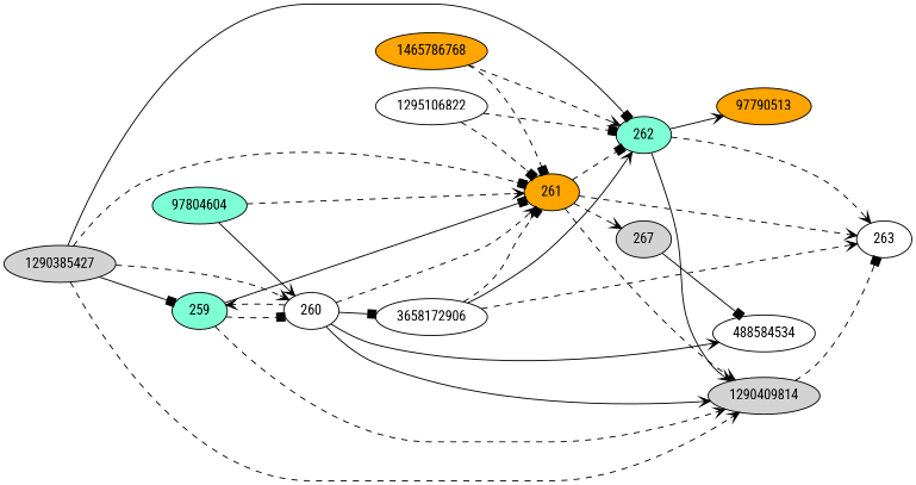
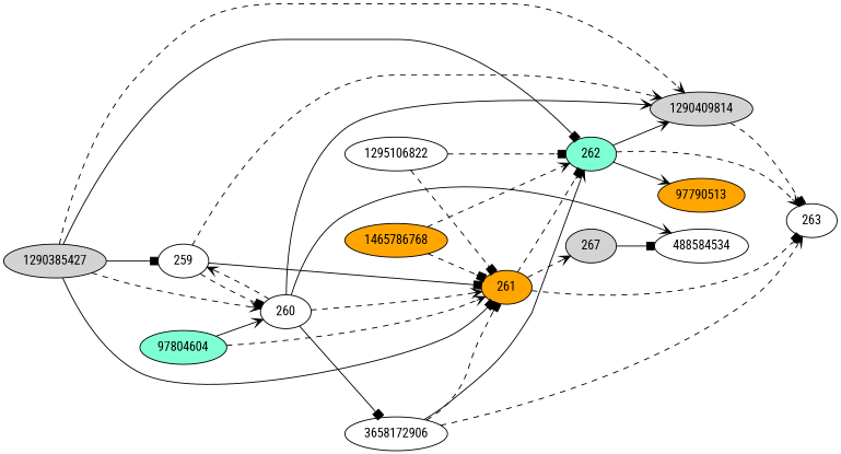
  strict digraph {
    fontname="Roboto Condensed"
    rankdir=LR
    node [fillcolor=white fontname="Roboto Condensed" style=filled]
    edge [arrowhead=vee fontname="Roboto Condensed" style=dashed]
-   259 [fillcolor=aquamarine]
+   259
    260
    261 [fillcolor=orange]
    1290409814 [fillcolor=lightgrey]
    n5 [label=3658172906]
    488584534
    262 [fillcolor=aquamarine]
    263
    267 [fillcolor=lightgrey]
    97790513 [fillcolor=orange]
    1295106822
    1465786768 [fillcolor=orange]
    1290385427 [fillcolor=lightgrey]
    97804604 [fillcolor=aquamarine]
    259 -> 260 [arrowhead=box]
    259 -> 261 [arrowhead=box style=solid]
    259 -> 1290409814
    260 -> 259
    260 -> 261
    260 -> 1290409814 [style=solid]
    260 -> n5 [arrowhead=box style=solid]
    260 -> 488584534 [style=solid]
-   261 -> 1290409814
    261 -> 262 [arrowhead=box]
-   261 -> 263
+   261 -> 263 [arrowhead=box]
    261 -> 267
    1290409814 -> 263 [arrowhead=box]
    n5 -> 261 [arrowhead=box]
    n5 -> 262 [style=solid]
    n5 -> 263
    262 -> 1290409814 [style=solid]
    262 -> 263
    262 -> 97790513 [style=solid]
    267 -> 488584534 [arrowhead=box style=solid]
    1295106822 -> 261 [arrowhead=box]
    1295106822 -> 262 [arrowhead=box]
    1465786768 -> 261 [arrowhead=box]
    1465786768 -> 262
    1290385427 -> 259 [arrowhead=box style=solid]
    1290385427 -> 260
-   1290385427 -> 261 [arrowhead=box]
+   1290385427 -> 261 [arrowhead=box style=solid]
    1290385427 -> 1290409814
    1290385427 -> 262 [arrowhead=box style=solid]
    97804604 -> 260 [style=solid]
    97804604 -> 261
  }
